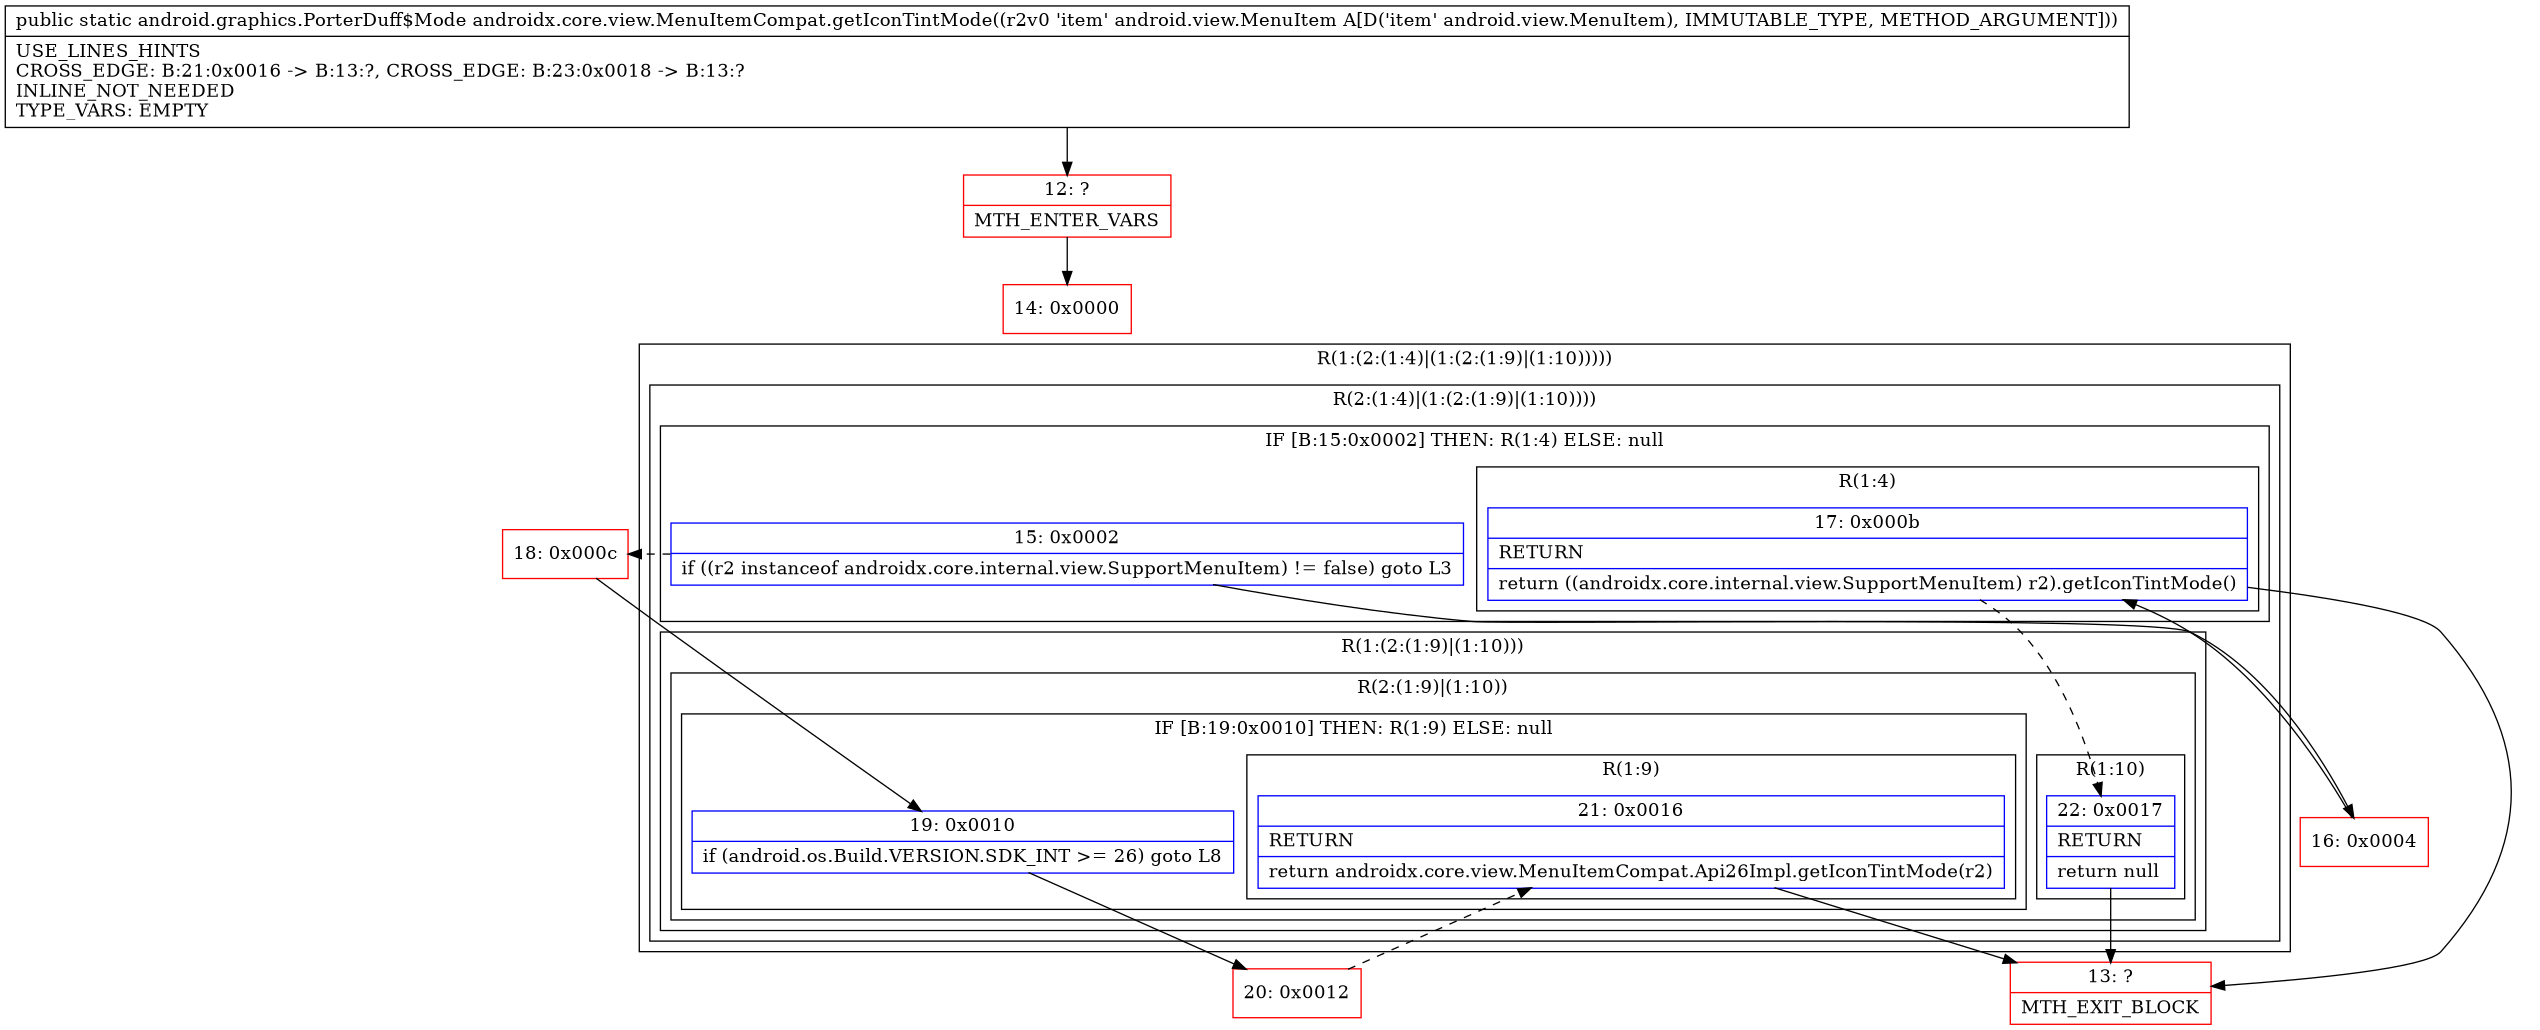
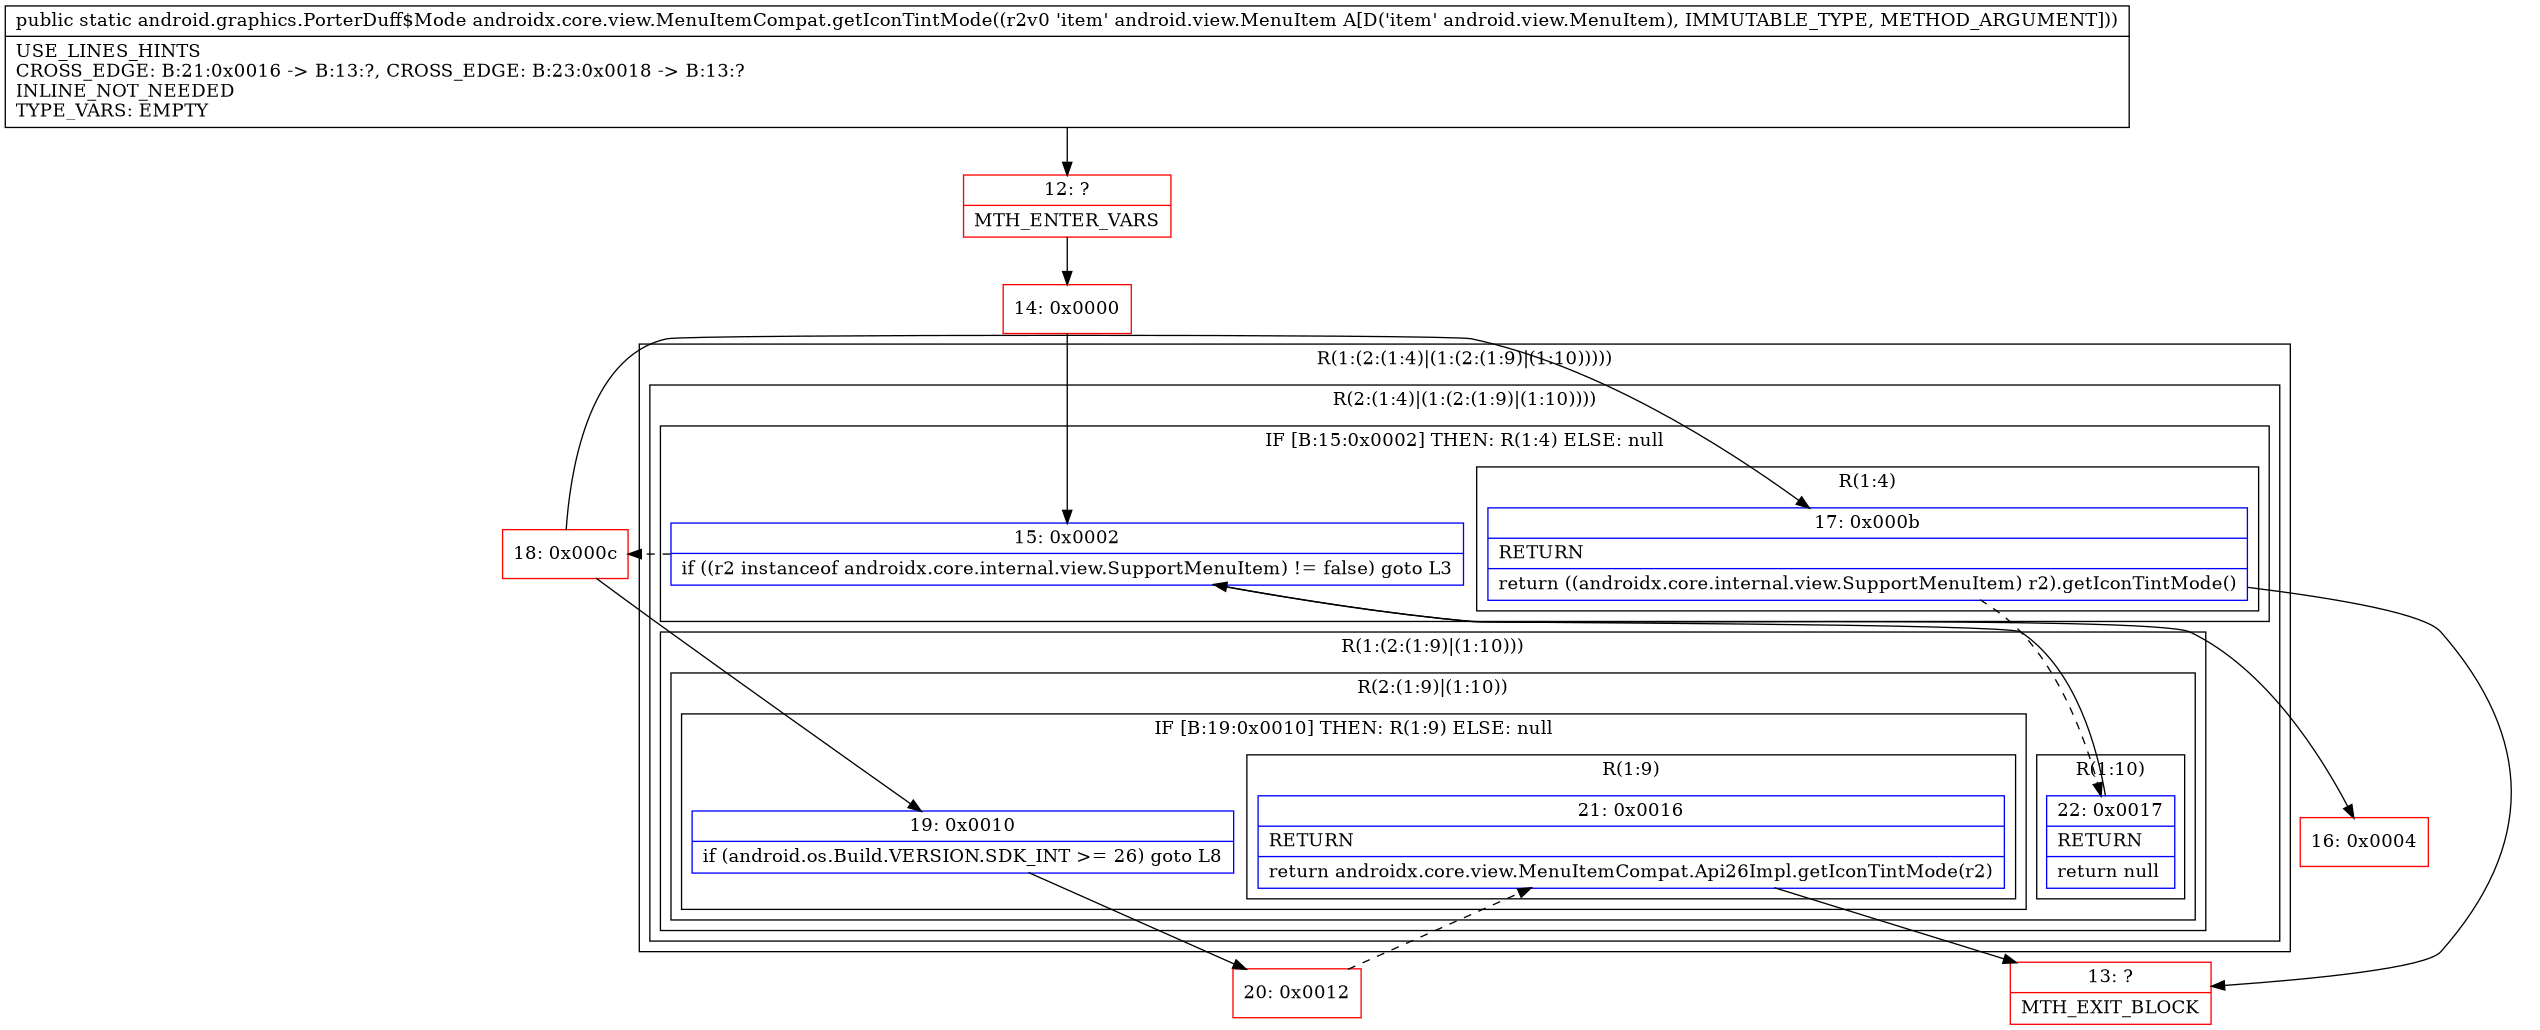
  digraph {
    node [color=red shape=record]
    n1 [color=blue label="{17\:\ 0x000b|RETURN\l|return ((androidx.core.internal.view.SupportMenuItem) r2).getIconTintMode()\l}"]
    n2 [color=blue label="{15\:\ 0x0002|if ((r2 instanceof androidx.core.internal.view.SupportMenuItem) != false) goto L3\l}"]
    n3 [color=blue label="{21\:\ 0x0016|RETURN\l|return androidx.core.view.MenuItemCompat.Api26Impl.getIconTintMode(r2)\l}"]
    n4 [color=blue label="{19\:\ 0x0010|if (android.os.Build.VERSION.SDK_INT \>= 26) goto L8\l}"]
    n5 [color=blue label="{22\:\ 0x0017|RETURN\l|return null\l}"]
    n6 [label="{13\:\ ?|MTH_EXIT_BLOCK\l}"]
    n7 [label="{16\:\ 0x0004}"]
    n8 [label="{18\:\ 0x000c}"]
    n9 [label="{20\:\ 0x0012}"]
    n10 [label="{12\:\ ?|MTH_ENTER_VARS\l}"]
    n11 [label="{14\:\ 0x0000}"]
    n12 [label="{public static android.graphics.PorterDuff$Mode androidx.core.view.MenuItemCompat.getIconTintMode((r2v0 'item' android.view.MenuItem A[D('item' android.view.MenuItem), IMMUTABLE_TYPE, METHOD_ARGUMENT]))  | USE_LINES_HINTS\lCROSS_EDGE: B:21:0x0016 \-\> B:13:?, CROSS_EDGE: B:23:0x0018 \-\> B:13:?\lINLINE_NOT_NEEDED\lTYPE_VARS: EMPTY\l}" color=""]
    subgraph cluster_1 {
      label="R(1:(2:(1:4)|(1:(2:(1:9)|(1:10)))))"
      subgraph cluster_2 {
        label="R(2:(1:4)|(1:(2:(1:9)|(1:10))))"
        subgraph cluster_3 {
          label="IF [B:15:0x0002] THEN: R(1:4) ELSE: null"
          n2
          subgraph cluster_4 {
            label="R(1:4)"
            n1
          }
        }
        subgraph cluster_5 {
          label="R(1:(2:(1:9)|(1:10)))"
          subgraph cluster_6 {
            label="R(2:(1:9)|(1:10))"
            subgraph cluster_7 {
              label="IF [B:19:0x0010] THEN: R(1:9) ELSE: null"
              n4
              subgraph cluster_8 {
                label="R(1:9)"
                n3
              }
            }
            subgraph cluster_9 {
              label="R(1:10)"
              n5
            }
          }
        }
      }
    }
    n1 -> n5 [style=dashed]
    n1 -> n6
    n2 -> n7
    n2 -> n8 [style=dashed]
    n3 -> n6
    n4 -> n9
-   n5 -> n6
-   n7 -> n1
+   n5 -> n2
+   n8 -> n1
    n8 -> n4
    n9 -> n3 [style=dashed]
    n10 -> n11
+   n11 -> n2
    n12 -> n10
  }
